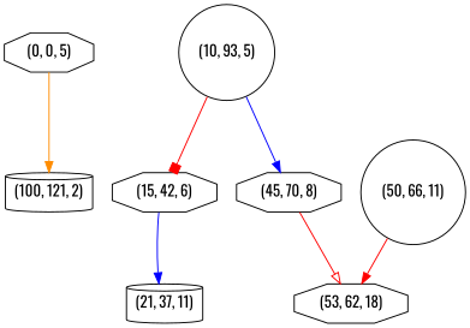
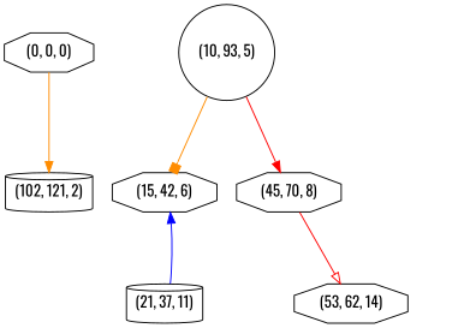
  digraph {
    fontname=Oswald
    node [fontname=Oswald shape=octagon]
    edge [arrowhead=normal color=darkorange fontname=Oswald]
-   "(100, 121, 2)" [shape=cylinder]
-   "(0, 0, 0)" [label="(0, 0, 5)"]
+   "(100, 121, 2)" [shape=cylinder label="(102, 121, 2)"]
+   "(0, 0, 0)"
    "(10, 93, 5)" [shape=circle]
    "(15, 42, 6)"
    "(45, 70, 8)"
    "(21, 37, 11)" [shape=cylinder]
-   "(53, 62, 14)" [label="(53, 62, 18)"]
-   "(50, 66, 11)" [shape=circle]
+   "(53, 62, 14)"
    "(0, 0, 0)" -> "(100, 121, 2)"
-   "(10, 93, 5)" -> "(15, 42, 6)" [arrowhead=box color=red]
-   "(10, 93, 5)" -> "(45, 70, 8)" [color=blue]
-   "(15, 42, 6)" -> "(21, 37, 11)" [color=blue]
+   "(10, 93, 5)" -> "(15, 42, 6)" [arrowhead=box]
+   "(10, 93, 5)" -> "(45, 70, 8)" [color=red]
+   "(21, 37, 11)" -> "(15, 42, 6)" [color=blue]
    "(45, 70, 8)" -> "(53, 62, 14)" [arrowhead=onormal color=red]
-   "(50, 66, 11)" -> "(53, 62, 14)" [color=red]
  }
